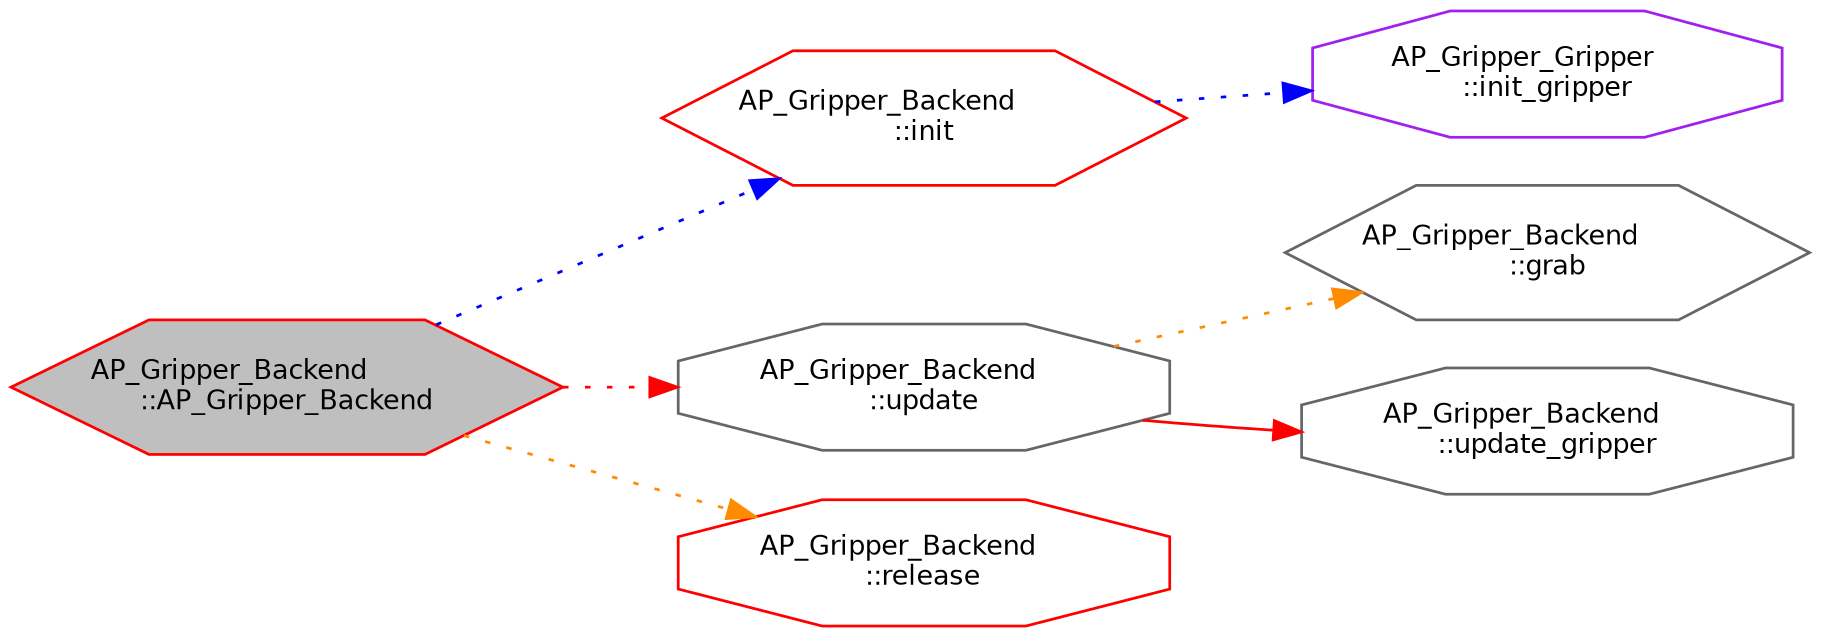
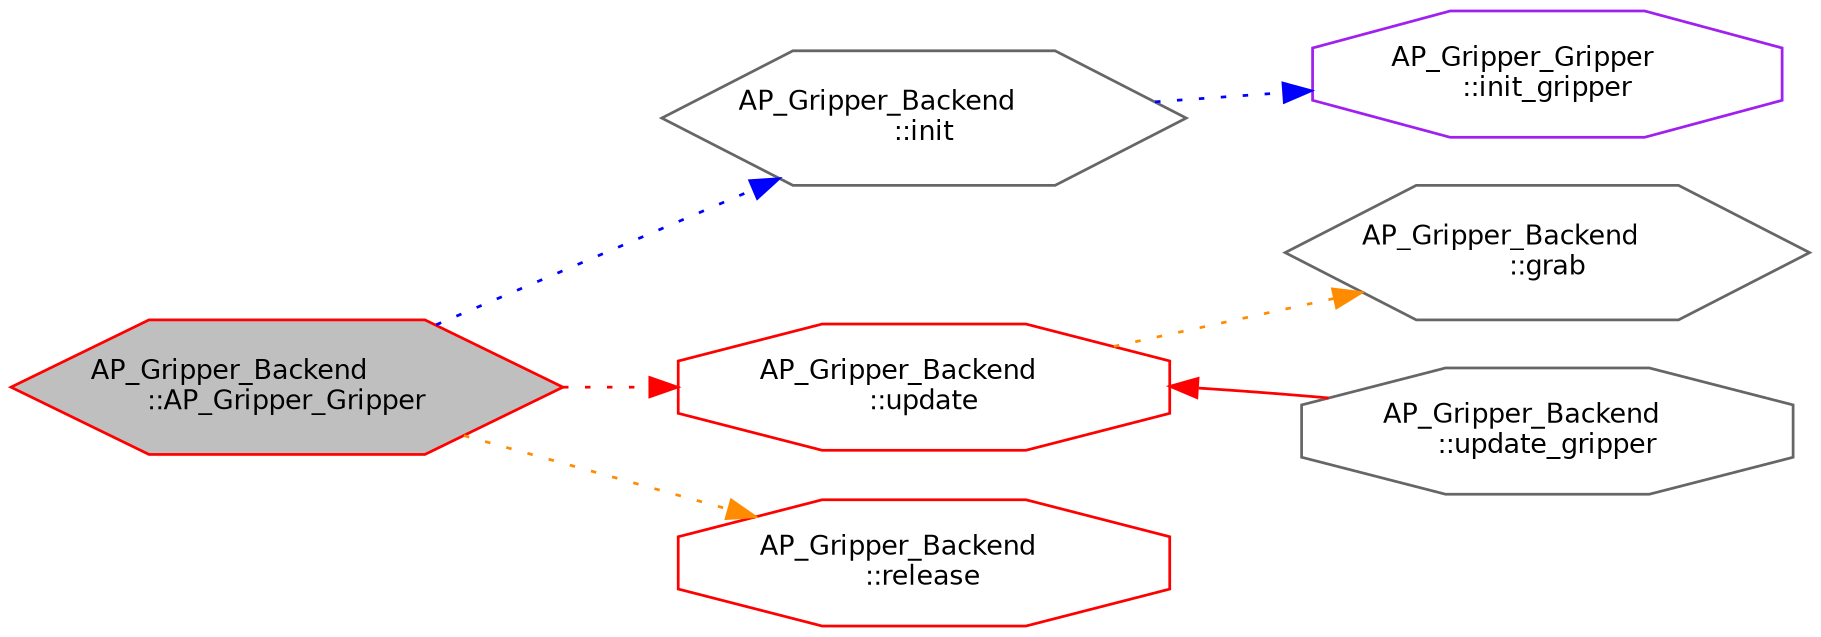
  digraph {
    rankdir=LR
    node [color=red fillcolor=white fontname=Helvetica fontsize=10 shape=octagon style=filled]
    edge [color=blue fontname=Helvetica fontsize=10 labelfontname=Helvetica labelfontsize=10 style=dotted]
-   n1 [fillcolor=grey75 fontcolor=black height=0.2 label="AP_Gripper_Backend\l::AP_Gripper_Backend" shape=hexagon width=0.4]
-   n2 [height=0.2 label="AP_Gripper_Backend\l::init" shape=hexagon width=0.4]
-   n3 [color=gray40 height=0.2 label="AP_Gripper_Backend\l::update" width=0.4]
+   n1 [fillcolor=grey75 fontcolor=black height=0.2 label="AP_Gripper_Backend\l::AP_Gripper_Gripper" shape=hexagon width=0.4]
+   n2 [color=gray40 height=0.2 label="AP_Gripper_Backend\l::init" shape=hexagon width=0.4]
+   n3 [height=0.2 label="AP_Gripper_Backend\l::update" width=0.4]
    n4 [height=0.2 label="AP_Gripper_Backend\l::release" width=0.4]
    n5 [color=purple height=0.2 label="AP_Gripper_Gripper\l::init_gripper" width=0.4]
    n6 [color=gray40 height=0.2 label="AP_Gripper_Backend\l::grab" shape=hexagon width=0.4]
    n7 [color=gray40 height=0.2 label="AP_Gripper_Backend\l::update_gripper" width=0.4]
    n1 -> n2
    n1 -> n3 [color=red]
    n1 -> n4 [color=darkorange]
    n2 -> n5
    n3 -> n6 [color=darkorange]
-   n3 -> n7 [color=red style=solid]
+   n7 -> n3 [color=red style=solid]
  }
